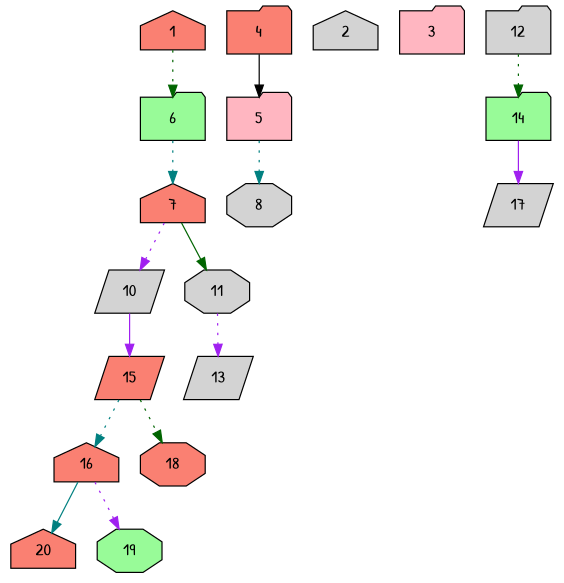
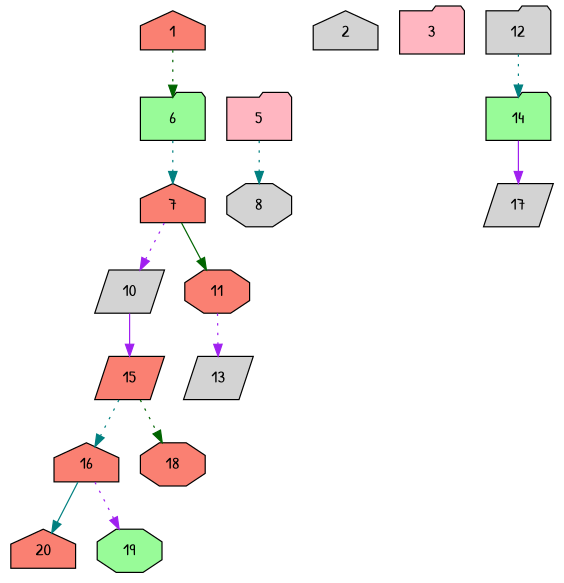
  digraph {
    fontname="Patrick Hand"
    node [alpha=0.16 fillcolor=salmon fontname="Patrick Hand" shape=folder style=filled]
    edge [color=purple fontname="Patrick Hand" style=dotted]
    1 [expect_size=49909995110453512 shape=house]
    6 [alpha=0.05 expect_size=202199615182010912 fillcolor=palegreen]
    5 [alpha=0.11 expect_size=2362686180525111 fillcolor=lightpink]
    8 [expect_size=6247934597824425 fillcolor=lightgrey shape=octagon]
    7 [alpha=0.01 expect_size=169744045749302272 shape=house]
    10 [alpha=0.08 expect_size=152600917835776000000 fillcolor=lightgrey shape=parallelogram]
-   11 [alpha=0.05 expect_size=9145116300886933504 fillcolor=lightgrey shape=octagon]
+   11 [alpha=0.05 expect_size=9145116300886933504 shape=octagon]
    2 [expect_size=169189881739244320 fillcolor=lightgrey shape=house]
    3 [alpha=0.05 expect_size=94131676795975499776 fillcolor=lightpink]
-   4 [alpha=0.15 expect_size=9907870624651730]
    12 [alpha=0.19 expect_size=1548056955399054 fillcolor=lightgrey]
    14 [alpha=0.11 expect_size=440346243448153 fillcolor=palegreen]
    15 [alpha=0.14 expect_size=651385781476881 shape=parallelogram]
    13 [alpha=0.04 expect_size=64800461289062137856 fillcolor=lightgrey shape=parallelogram]
    16 [expect_size=36866473146187776000 shape=house]
    18 [expect_size=83415672298156326912 shape=octagon]
    17 [alpha=0.10 expect_size=2613828953812923 fillcolor=lightgrey shape=parallelogram]
    20 [alpha=0.09 expect_size=135786154946317328 shape=house]
    19 [alpha=0.09 expect_size=1338594212123246592 fillcolor=palegreen shape=octagon]
    1 -> 6 [color=darkgreen]
    6 -> 7 [color=teal]
    5 -> 8 [color=teal]
    7 -> 10
    7 -> 11 [color=darkgreen style=solid]
    10 -> 15 [style=solid]
    11 -> 13
-   4 -> 5 [color=black style=solid]
-   12 -> 14 [color=darkgreen]
+   12 -> 14 [color=teal]
    14 -> 17 [style=solid]
    15 -> 16 [color=teal]
    15 -> 18 [color=darkgreen]
    16 -> 20 [color=teal style=solid]
    16 -> 19
  }
